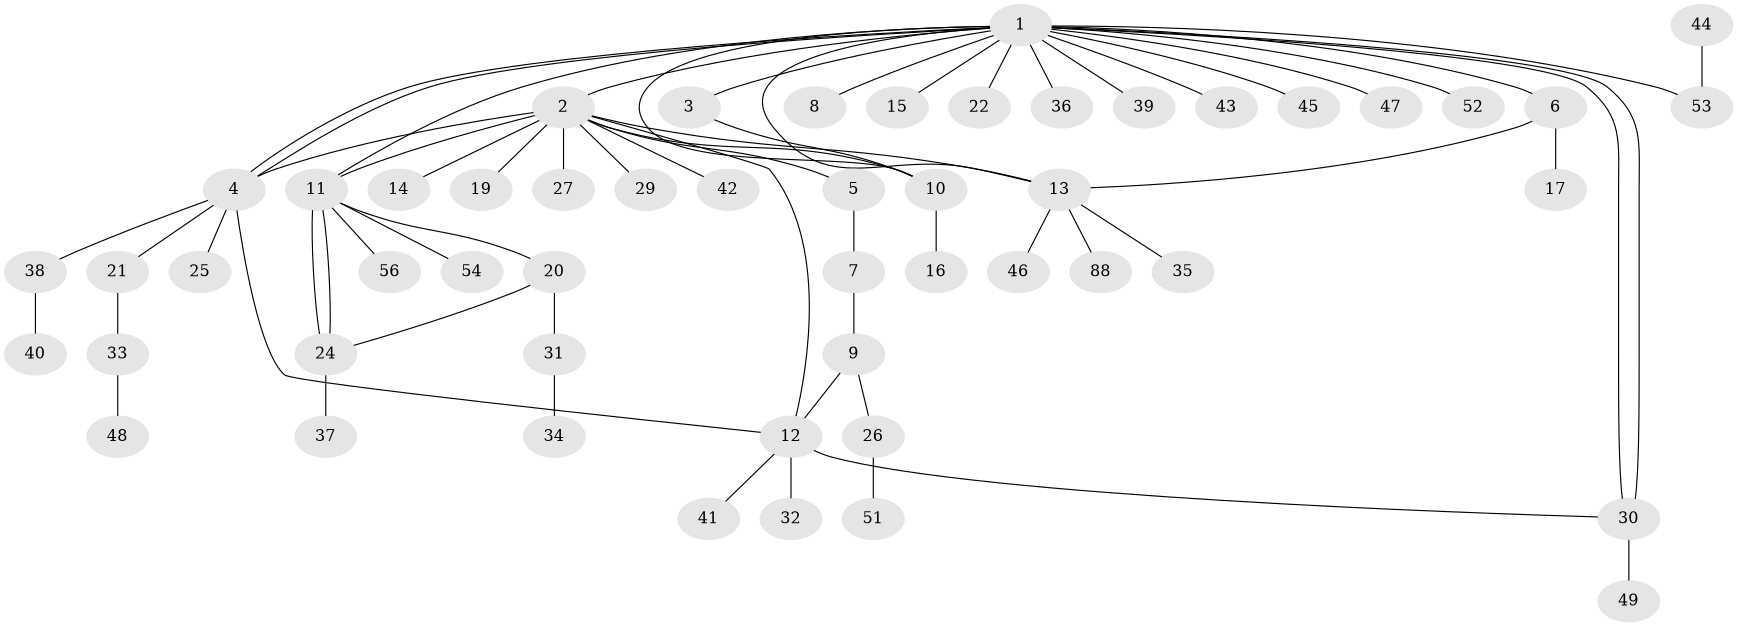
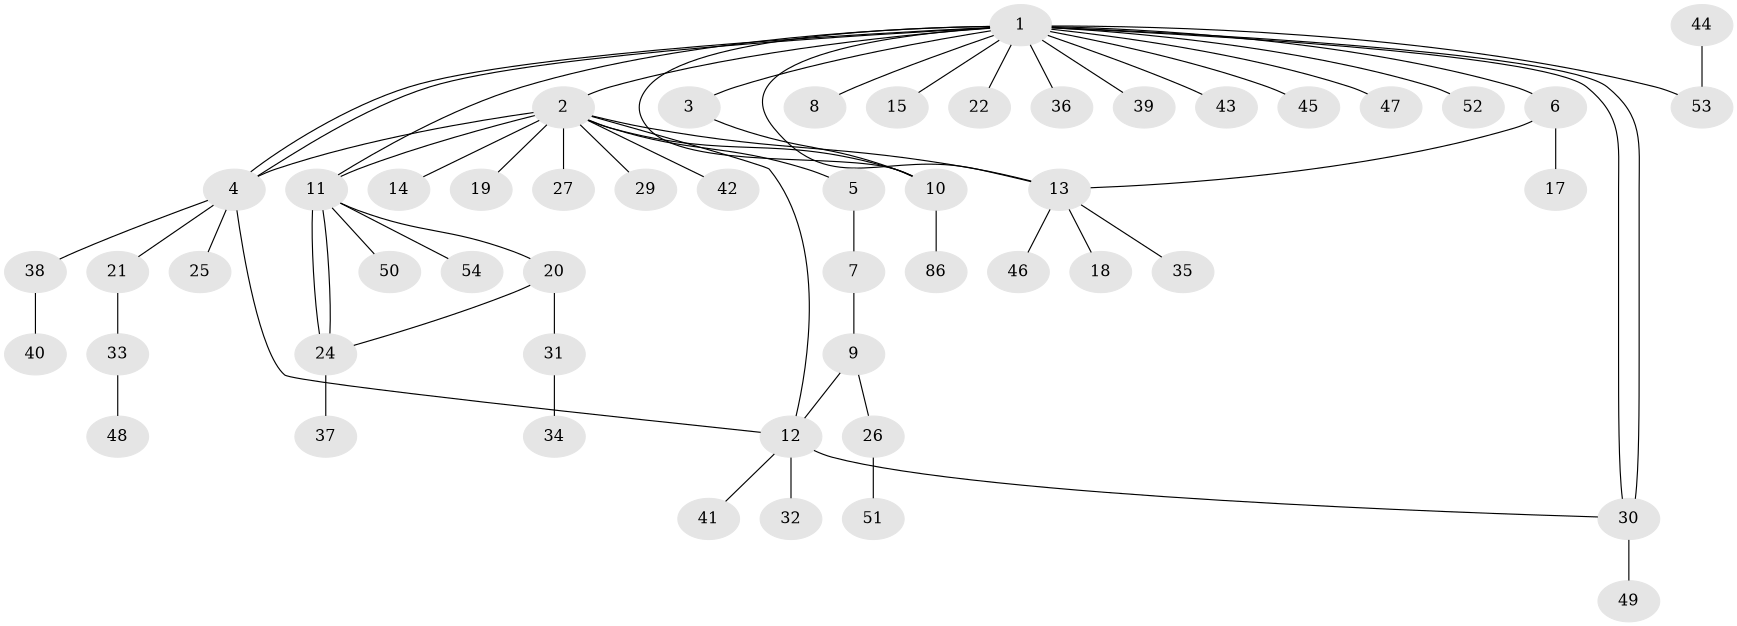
  graph {
    fontname="DejaVu Serif"
    node [color=gray90 fontname="DejaVu Serif" style=filled]
    edge [fontname="DejaVu Serif"]
    1
    2
    3
    4
    6
    8
    10
    11
    13
    15
    22
    30
    36
    39
    43
    45
    47
    52
    53
    5
    12
    14
    19
    27
    29
    42
    21
    25
    38
    17
-   16
+   16 [label=86]
    20
    24
-   50 [label=56]
+   50
    54
-   18 [label=88]
+   18
    35
    46
    49
    7
    32
    41
    33
    40
    9
    26
    51
    31
    37
    34
    48
    44
    1 -- 2
    1 -- 3
    1 -- 4
    1 -- 4
    1 -- 6
    1 -- 8
    1 -- 10
    1 -- 11
    1 -- 13
    1 -- 15
    1 -- 22
    1 -- 30
    1 -- 30
    1 -- 36
    1 -- 39
    1 -- 43
    1 -- 45
    1 -- 47
    1 -- 52
    1 -- 53
    2 -- 4
    2 -- 10
    2 -- 11
    2 -- 13
    2 -- 5
    2 -- 12
    2 -- 14
    2 -- 19
    2 -- 27
    2 -- 29
    2 -- 42
    3 -- 10
    4 -- 12
    4 -- 21
    4 -- 25
    4 -- 38
    6 -- 13
    6 -- 17
    10 -- 16
    11 -- 20
    11 -- 24
    11 -- 24
    11 -- 50
    11 -- 54
    13 -- 18
    13 -- 35
    13 -- 46
    30 -- 49
    5 -- 7
    12 -- 30
    12 -- 32
    12 -- 41
    21 -- 33
    38 -- 40
    20 -- 24
    20 -- 31
    24 -- 37
    7 -- 9
    33 -- 48
    9 -- 12
    9 -- 26
    26 -- 51
    31 -- 34
    44 -- 53
  }
